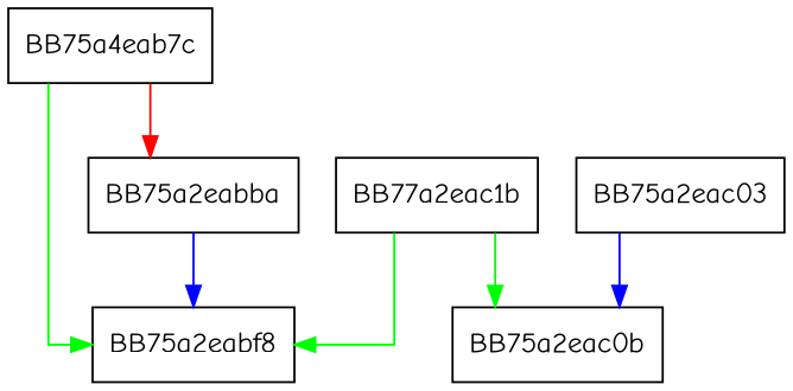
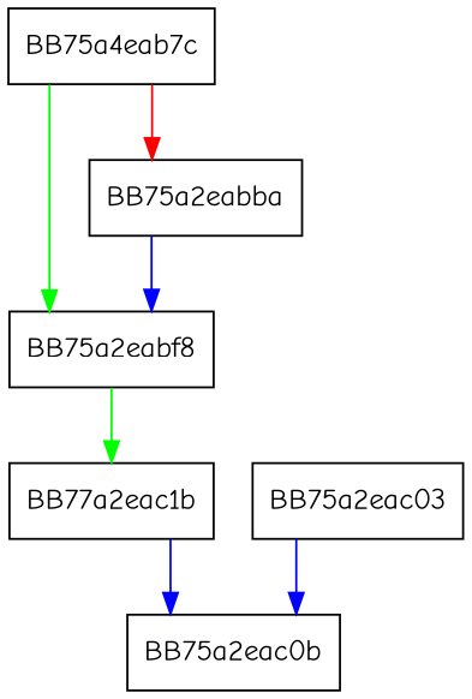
  digraph {
    fontname="Comic Neue"
    splines=ortho
    node [fontname="Comic Neue" shape=box]
    edge [color=blue fontname="Comic Neue"]
    n1 [label=BB75a4eab7c]
    BB75a2eabf8
    BB75a2eabba
    n4 [label=BB77a2eac1b]
    BB75a2eac0b
    BB75a2eac03
    n1 -> BB75a2eabf8 [color=green]
    n1 -> BB75a2eabba [color=red]
-   n4 -> BB75a2eabf8 [color=green]
+   BB75a2eabf8 -> n4 [color=green]
    BB75a2eabba -> BB75a2eabf8
-   n4 -> BB75a2eac0b [color=green]
+   n4 -> BB75a2eac0b
    BB75a2eac03 -> BB75a2eac0b
  }
